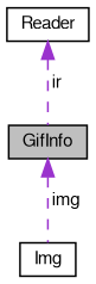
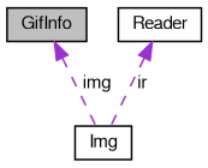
  digraph {
    node [color=black fontname=FreeSans fontsize=10 shape=record]
    edge [color=darkorchid3 dir=back fontname=FreeSans fontsize=10 labelfontname=FreeSans labelfontsize=10 style=dashed]
    n1 [fillcolor=grey75 fontcolor=black height=0.2 label=GifInfo style=filled width=0.4]
    n2 [height=0.2 label=Img width=0.4]
    n3 [height=0.2 label=Reader width=0.4]
    n1 -> n2 [label=" img"]
-   n3 -> n1 [label=" ir"]
+   n3 -> n2 [label=" ir"]
  }
